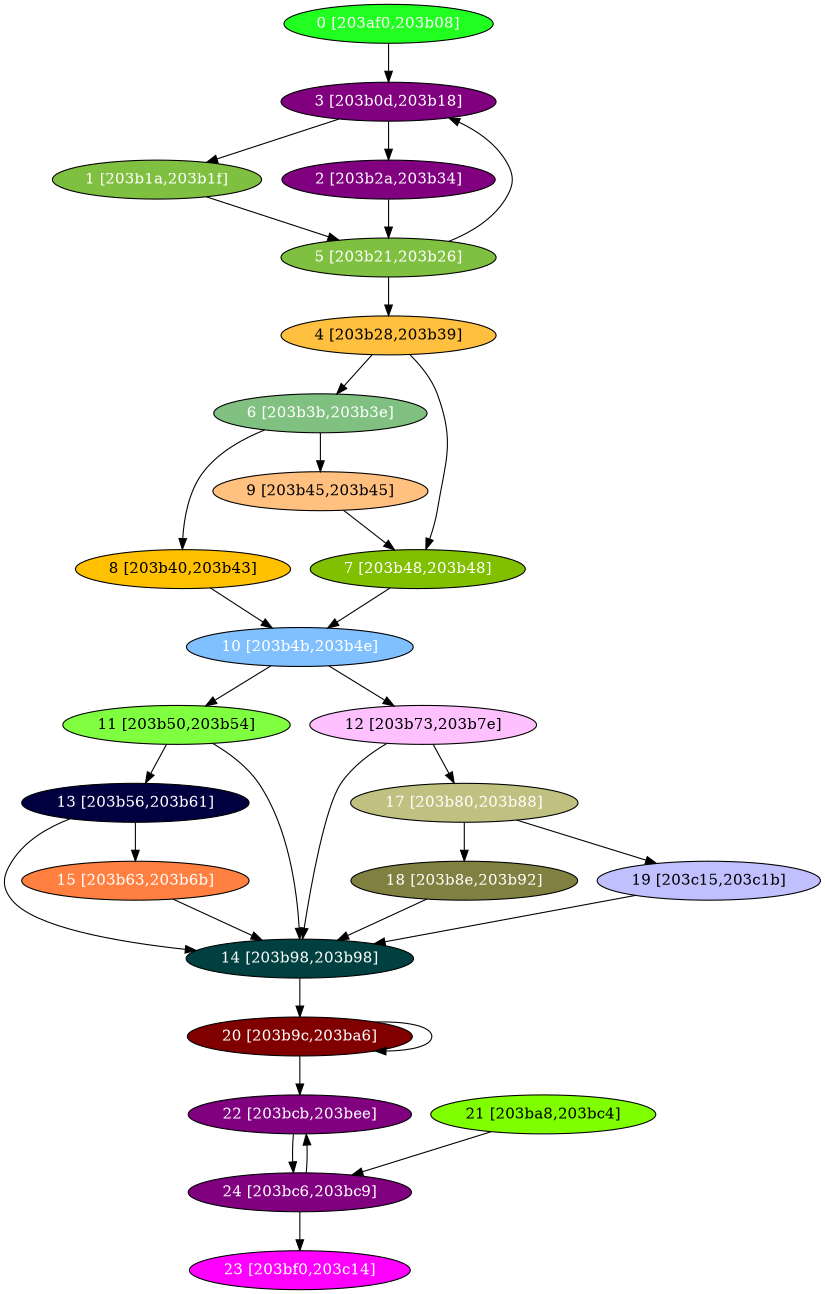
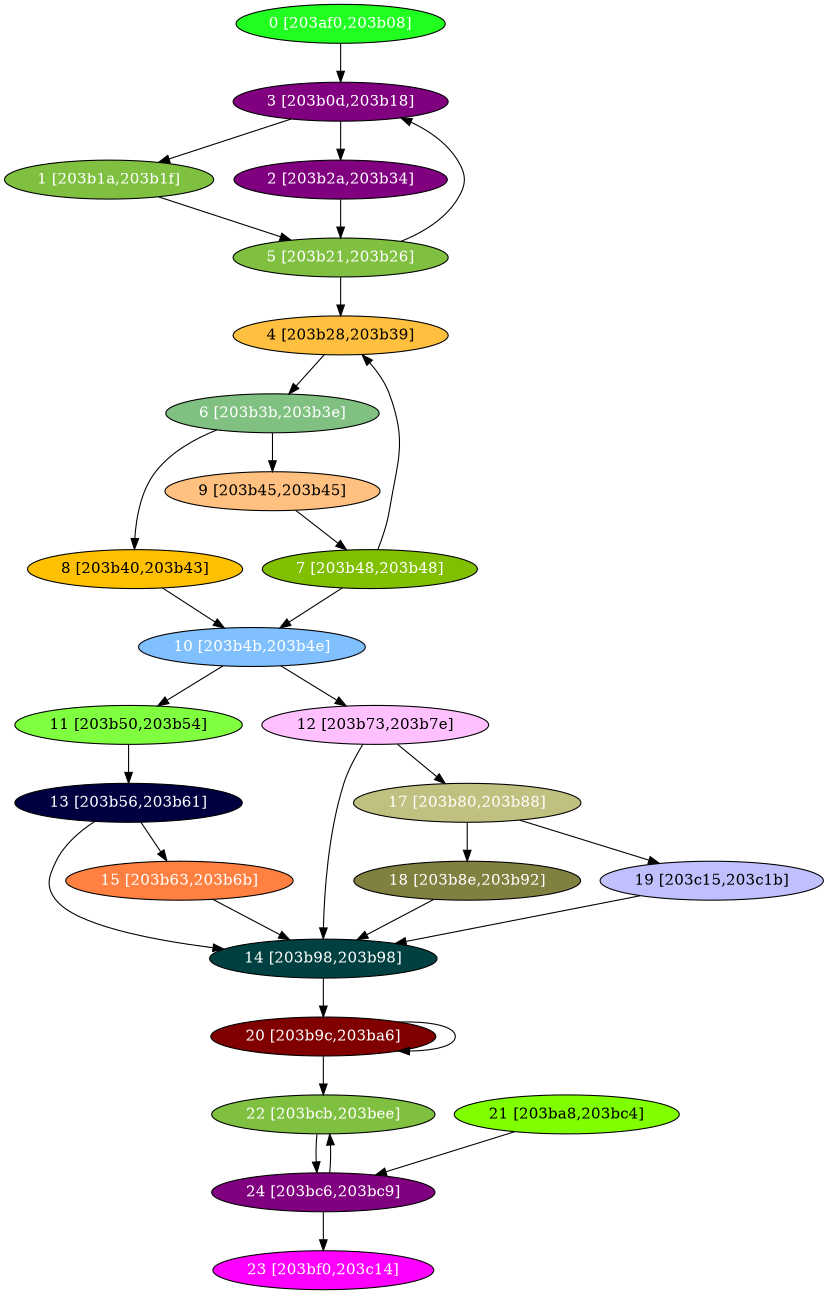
  digraph {
    node [fillcolor="#800080" fontcolor="#ffffff" shape=oval style=filled]
    n1 [fillcolor="#20FF20" label="0 [203af0,203b08]"]
    n2 [label="3 [203b0d,203b18]"]
    n3 [fillcolor="#80C040" label="1 [203b1a,203b1f]"]
    n4 [label="2 [203b2a,203b34]"]
    n5 [fillcolor="#80C040" label="5 [203b21,203b26]"]
    n6 [fillcolor="#FFC040" fontcolor="#000000" label="4 [203b28,203b39]"]
    n7 [fillcolor="#80C080" label="6 [203b3b,203b3e]"]
    n8 [fillcolor="#80C000" label="7 [203b48,203b48]"]
    n9 [fillcolor="#FFC000" fontcolor="#000000" label="8 [203b40,203b43]"]
    n10 [fillcolor="#FFC080" fontcolor="#000000" label="9 [203b45,203b45]"]
    n11 [fillcolor="#80C0FF" label="10 [203b4b,203b4e]"]
    n12 [fillcolor="#80FF40" fontcolor="#000000" label="11 [203b50,203b54]"]
    n13 [fillcolor="#FFC0FF" fontcolor="#000000" label="12 [203b73,203b7e]"]
    n14 [fillcolor="#000040" label="13 [203b56,203b61]"]
    n15 [fillcolor="#004040" label="14 [203b98,203b98]"]
    n16 [fillcolor="#C0C080" label="17 [203b80,203b88]"]
    n17 [fillcolor="#FF8040" label="15 [203b63,203b6b]"]
    n18 [fillcolor="#800000" label="20 [203b9c,203ba6]"]
    n19 [fillcolor="#808040" label="18 [203b8e,203b92]"]
    n20 [fillcolor="#C0C0FF" fontcolor="#000000" label="19 [203c15,203c1b]"]
-   n21 [label="22 [203bcb,203bee]"]
+   n21 [fillcolor="#80C040" label="22 [203bcb,203bee]"]
    n22 [fillcolor="#80FF00" fontcolor="#000000" label="21 [203ba8,203bc4]"]
    n23 [label="24 [203bc6,203bc9]"]
    n24 [fillcolor="#FF00FF" label="23 [203bf0,203c14]"]
    n1 -> n2
    n2 -> n3
    n2 -> n4
    n3 -> n5
    n4 -> n5
    n5 -> n2
    n5 -> n6
    n6 -> n7
-   n6 -> n8
+   n8 -> n6
    n7 -> n9
    n7 -> n10
    n8 -> n11
    n9 -> n11
    n10 -> n8
    n11 -> n12
    n11 -> n13
    n12 -> n14
-   n12 -> n15
    n13 -> n15
    n13 -> n16
    n14 -> n15
    n14 -> n17
    n15 -> n18
    n16 -> n19
    n16 -> n20
    n17 -> n15
    n18 -> n18
    n18 -> n21
    n19 -> n15
    n20 -> n15
    n21 -> n23
    n22 -> n23
    n23 -> n21
    n23 -> n24
  }
